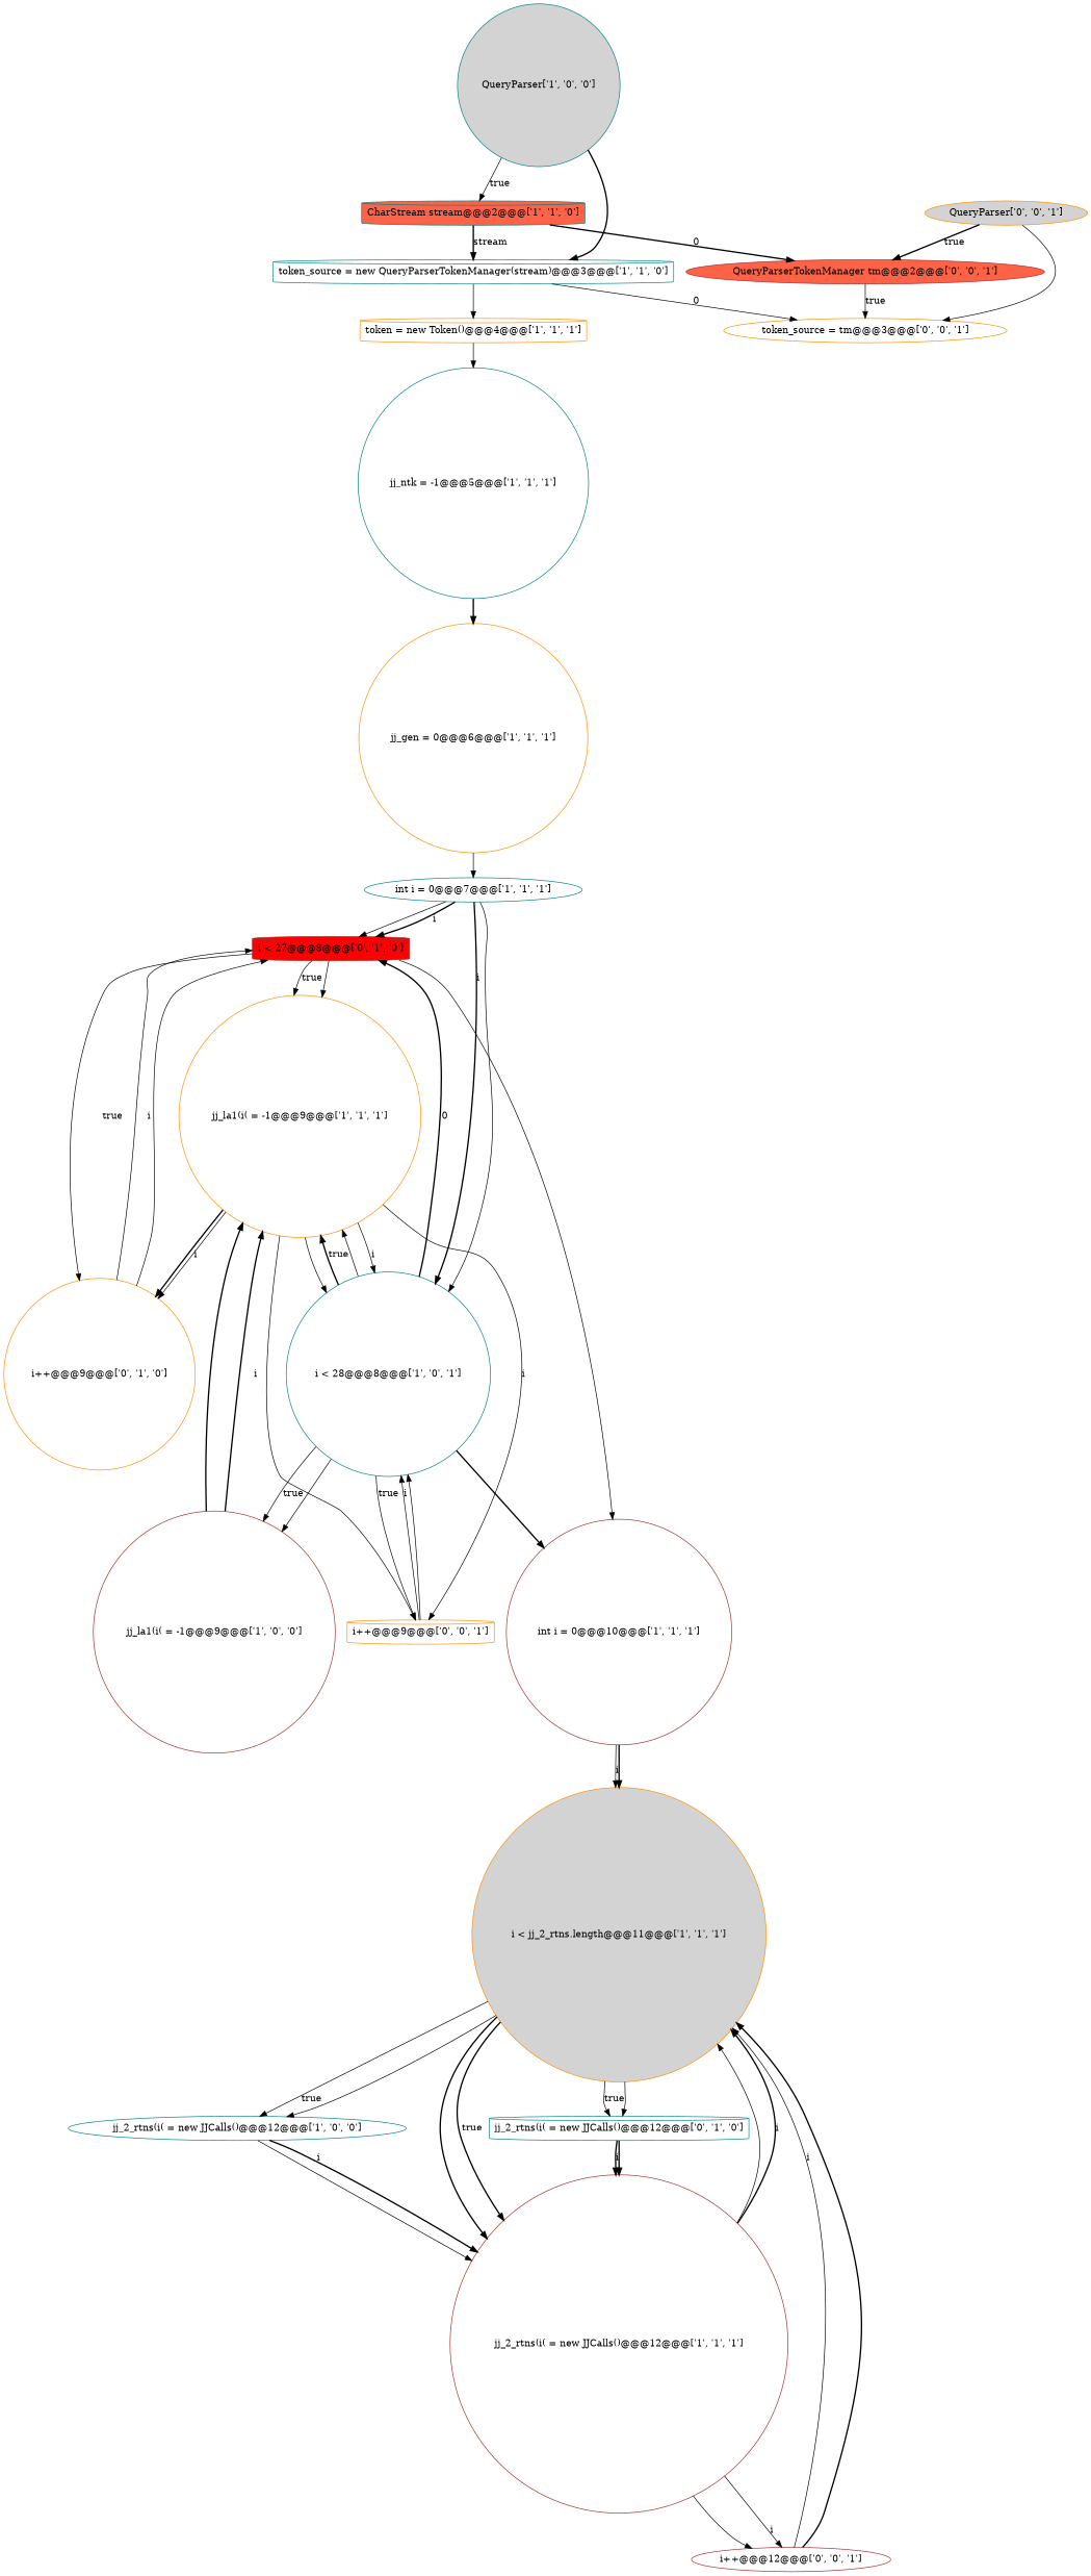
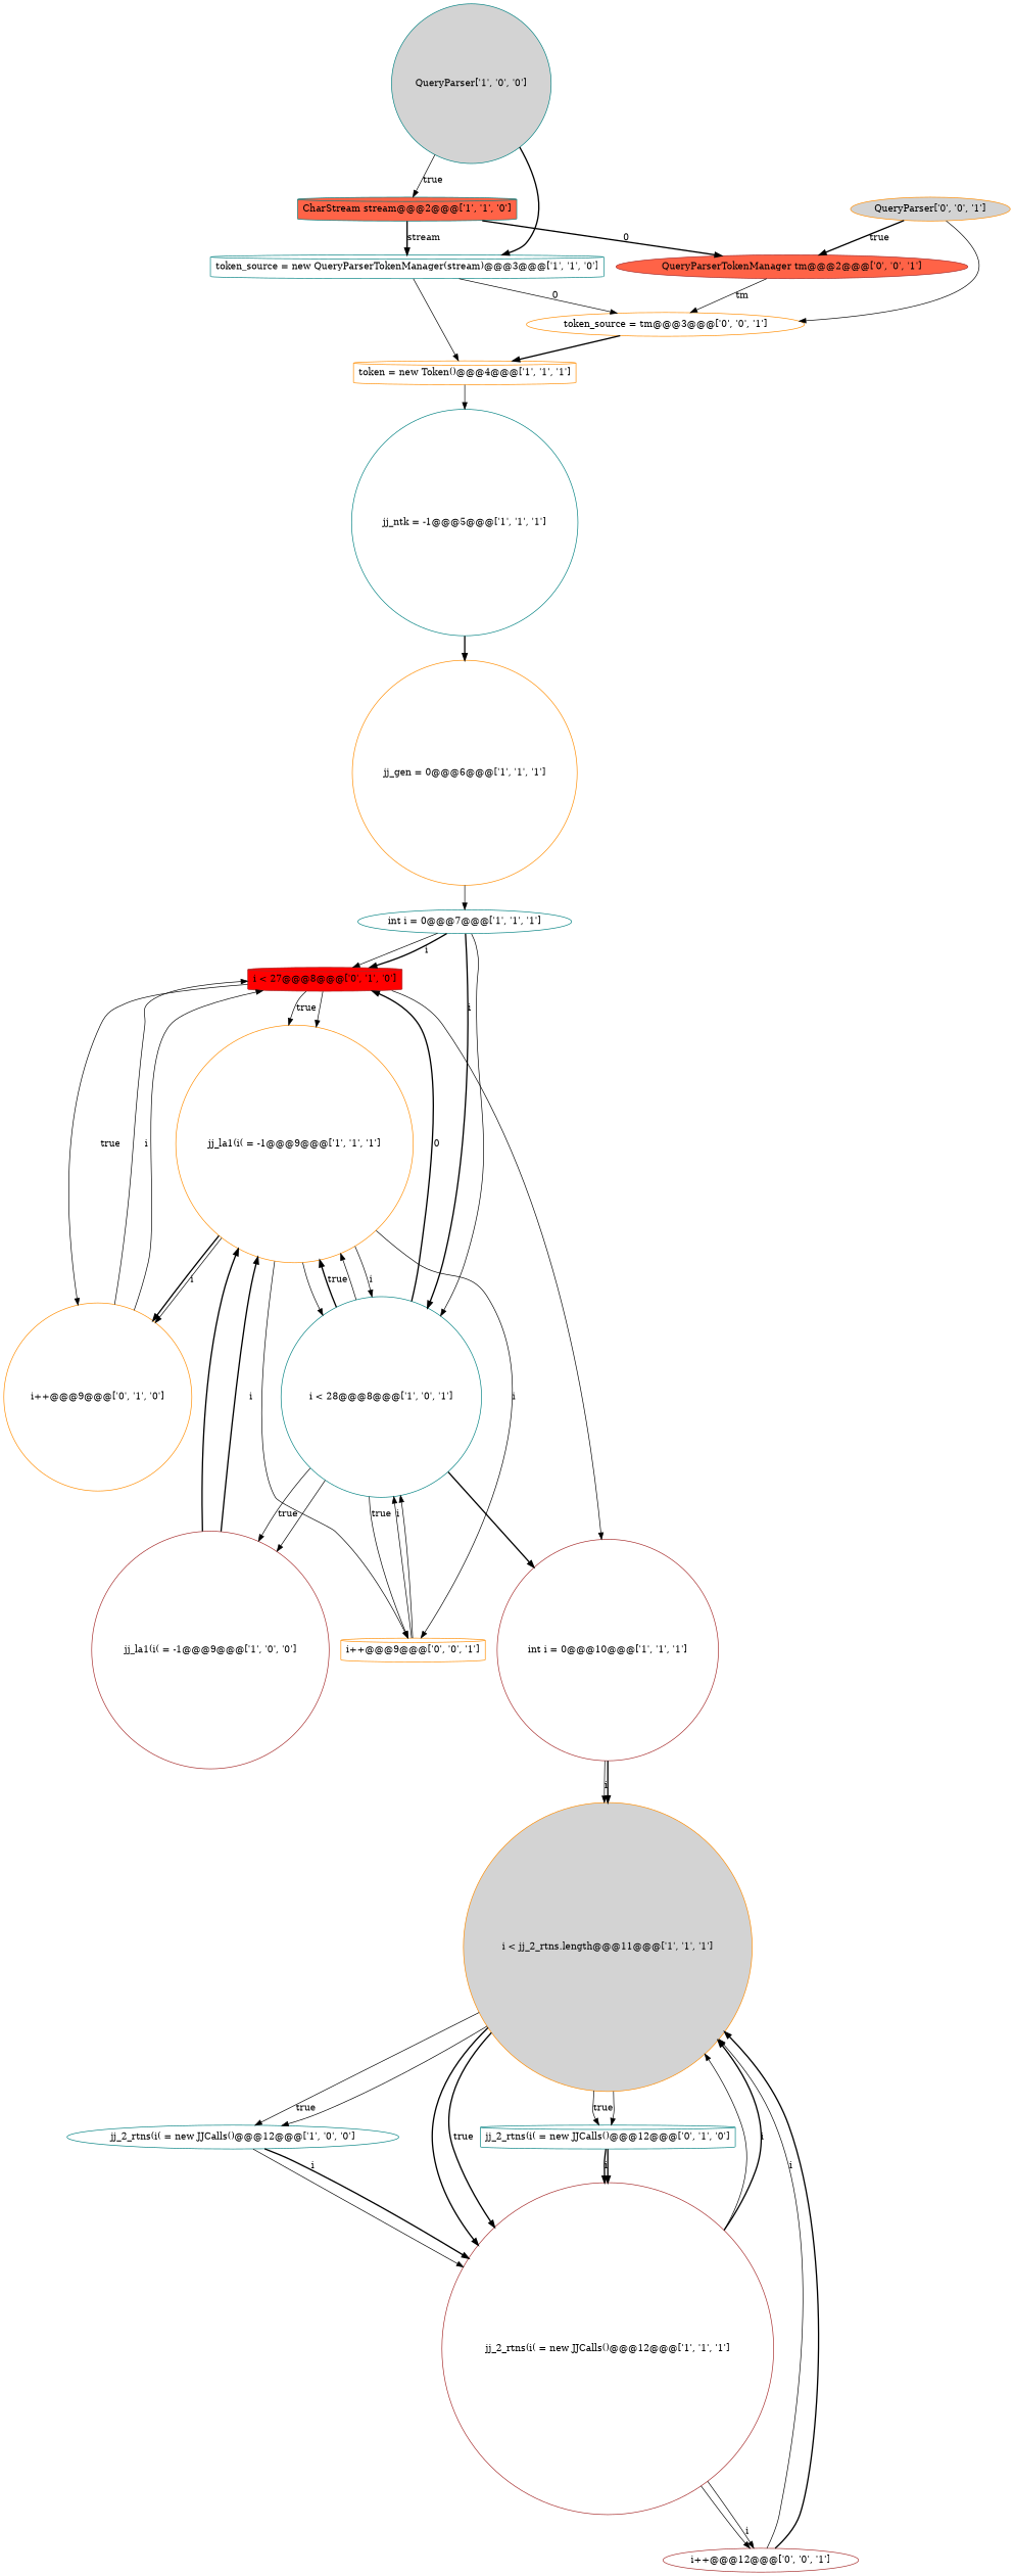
  digraph {
    node [color=darkorange fillcolor=white shape=circle style=filled]
    edge [style=solid]
    n1 [color=brown fillcolor=red label="i < 27@@@8@@@['0', '1', '0']" shape=cylinder]
    n2 [color=brown label="int i = 0@@@10@@@['1', '1', '1']"]
    n3 [label="i++@@@9@@@['0', '1', '0']"]
    n4 [label="jj_la1(i( = -1@@@9@@@['1', '1', '1']"]
    n5 [fillcolor=lightgray label="i < jj_2_rtns.length@@@11@@@['1', '1', '1']"]
    n6 [color=teal label="i < 28@@@8@@@['1', '0', '1']"]
    n7 [label="i++@@@9@@@['0', '0', '1']" shape=cylinder]
    n8 [color=teal label="jj_ntk = -1@@@5@@@['1', '1', '1']"]
    n9 [label="jj_gen = 0@@@6@@@['1', '1', '1']"]
    n10 [color=teal label="int i = 0@@@7@@@['1', '1', '1']" shape=ellipse]
    n11 [color=teal label="jj_2_rtns(i( = new JJCalls()@@@12@@@['0', '1', '0']" shape=cylinder]
    n12 [color=brown label="jj_2_rtns(i( = new JJCalls()@@@12@@@['1', '1', '1']"]
    n13 [color=teal label="jj_2_rtns(i( = new JJCalls()@@@12@@@['1', '0', '0']" shape=ellipse]
    n14 [color=brown label="i++@@@12@@@['0', '0', '1']" shape=ellipse]
    n15 [label="token = new Token()@@@4@@@['1', '1', '1']" shape=cylinder]
    n16 [color=teal fillcolor=tomato label="CharStream stream@@@2@@@['1', '1', '0']" shape=cylinder]
    n17 [color=teal label="token_source = new QueryParserTokenManager(stream)@@@3@@@['1', '1', '0']" shape=cylinder]
    n18 [color=brown fillcolor=tomato label="QueryParserTokenManager tm@@@2@@@['0', '0', '1']" shape=ellipse]
    n19 [label="token_source = tm@@@3@@@['0', '0', '1']" shape=ellipse]
    n20 [color=brown label="jj_la1(i( = -1@@@9@@@['1', '0', '0']"]
    n21 [fillcolor=lightgray label="QueryParser['0', '0', '1']" shape=ellipse]
    n22 [color=teal fillcolor=lightgray label="QueryParser['1', '0', '0']"]
    n1 -> n2
    n1 -> n3 [label=true]
    n1 -> n4
    n1 -> n4 [label=true]
    n2 -> n5 [label=i]
    n2 -> n5 [style=bold]
    n3 -> n1 [label=i]
    n3 -> n1
    n4 -> n3 [label=i]
    n4 -> n3 [style=bold]
    n4 -> n6 [label=i]
    n4 -> n6
    n4 -> n7
    n4 -> n7 [label=i]
    n5 -> n11 [label=true]
    n5 -> n11
    n5 -> n12 [style=bold]
    n5 -> n12 [label=true style=bold]
    n5 -> n13 [label=true]
    n5 -> n13
    n6 -> n1 [label=0 style=bold]
    n6 -> n2 [style=bold]
    n6 -> n4 [label=true style=bold]
    n6 -> n4
    n6 -> n7 [label=true]
    n6 -> n20
    n6 -> n20 [label=true]
    n7 -> n6 [label=i]
    n7 -> n6
    n8 -> n9 [style=bold]
    n9 -> n10
    n10 -> n1
    n10 -> n1 [label=i style=bold]
    n10 -> n6 [label=i style=bold]
    n10 -> n6
    n11 -> n12 [label=i style=bold]
    n11 -> n12 [style=bold]
    n12 -> n5
    n12 -> n5 [label=i style=bold]
    n12 -> n14
    n12 -> n14 [label=i]
    n13 -> n12
    n13 -> n12 [label=i style=bold]
    n14 -> n5 [label=i]
    n14 -> n5 [style=bold]
    n15 -> n8
    n16 -> n17 [label=stream style=bold]
    n16 -> n18 [label=0 style=bold]
    n17 -> n15
    n17 -> n19 [label=0]
-   n18 -> n19 [label=true]
+   n18 -> n19 [label=tm]
+   n19 -> n15 [style=bold]
    n20 -> n4 [label=i style=bold]
    n20 -> n4 [style=bold]
    n21 -> n18 [label=true style=bold]
    n21 -> n19
    n22 -> n16 [label=true]
    n22 -> n17 [style=bold]
  }
